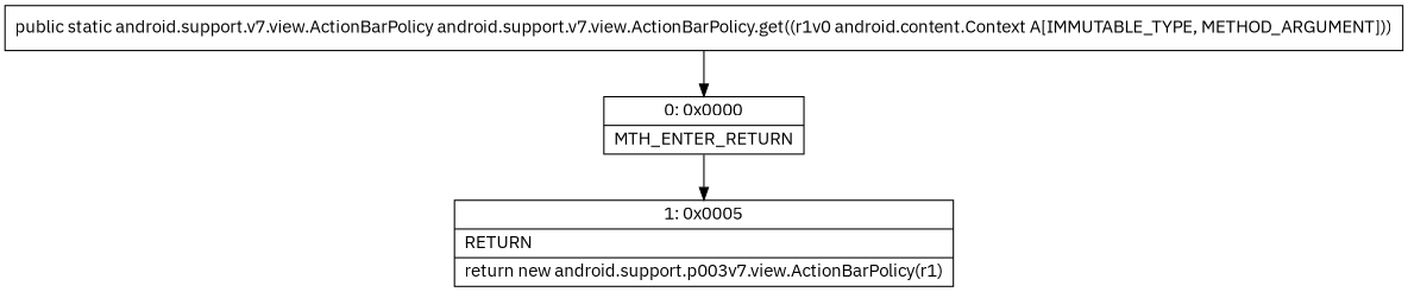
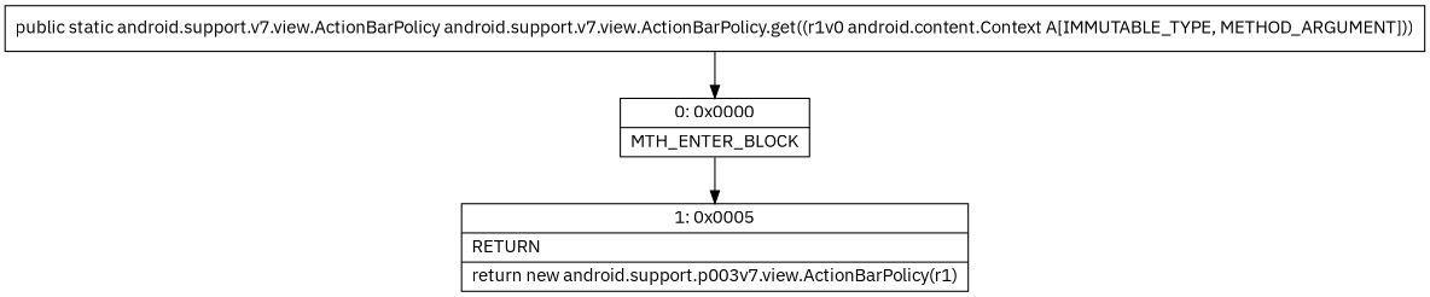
  digraph {
    fontname="IBM Plex Sans"
    node [shape=record fontname="IBM Plex Sans"]
    edge [fontname="IBM Plex Sans"]
-   n1 [label="{0\:\ 0x0000|MTH_ENTER_RETURN\l}"]
+   n1 [label="{0\:\ 0x0000|MTH_ENTER_BLOCK\l}"]
    n2 [label="{1\:\ 0x0005|RETURN\l|return new android.support.p003v7.view.ActionBarPolicy(r1)\l}"]
    n3 [label="{public static android.support.v7.view.ActionBarPolicy android.support.v7.view.ActionBarPolicy.get((r1v0 android.content.Context A[IMMUTABLE_TYPE, METHOD_ARGUMENT])) }"]
    n1 -> n2
    n3 -> n1
  }
